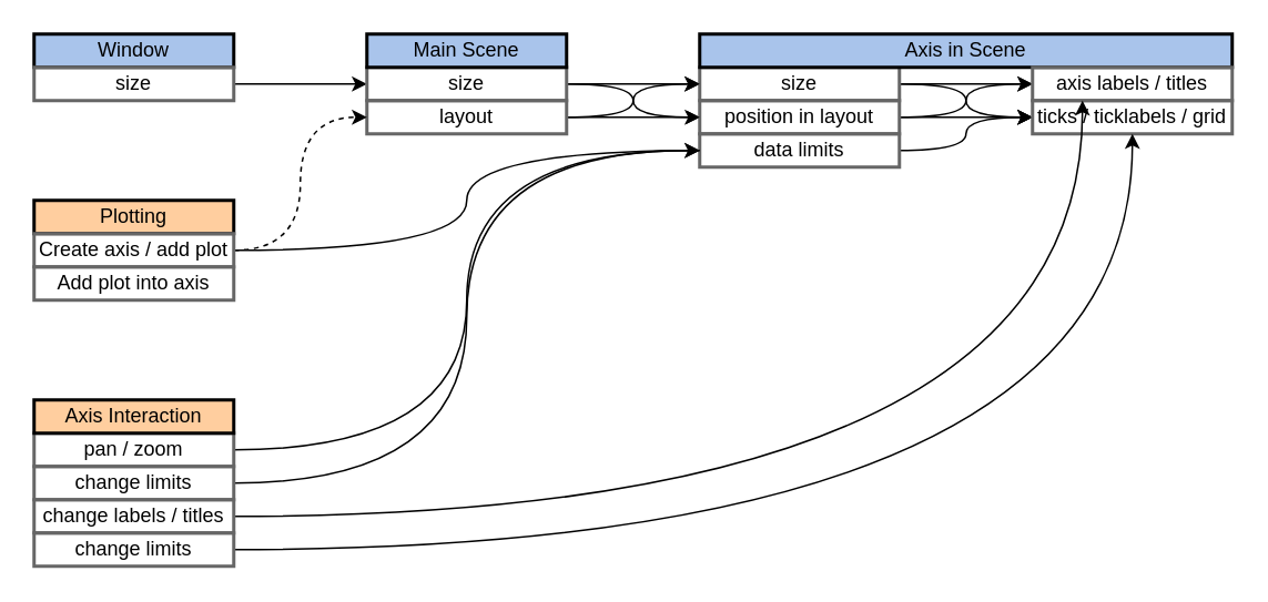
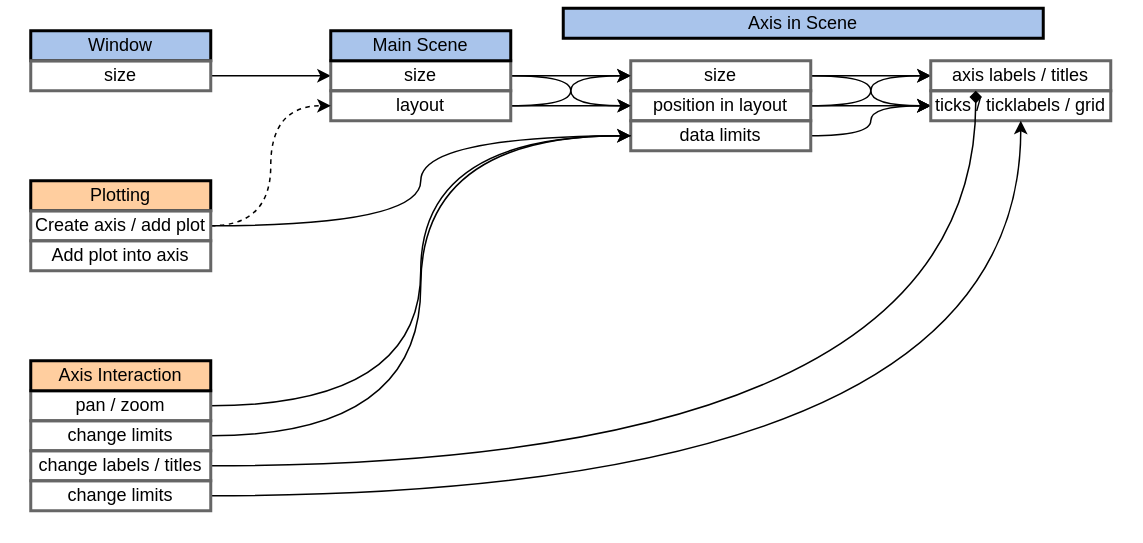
  <mxCell id="0" />
  <mxCell id="1" parent="0" />
  <mxCell id="2" value="Window" style="text;html=1;strokeColor=#000000;fillColor=#A9C4EB;align=center;verticalAlign=middle;whiteSpace=wrap;rounded=0;strokeWidth=2;" parent="1" vertex="1"><mxGeometry x="20" y="20" width="120" height="20" as="geometry" /></mxCell>
  <mxCell id="3" style="edgeStyle=orthogonalEdgeStyle;rounded=0;orthogonalLoop=1;jettySize=auto;html=1;exitX=1;exitY=0.5;exitDx=0;exitDy=0;entryX=0;entryY=0.5;entryDx=0;entryDy=0;curved=1;" parent="1" source="4" target="7" edge="1"><mxGeometry relative="1" as="geometry"><mxPoint x="210" y="50" as="targetPoint" /></mxGeometry></mxCell>
  <mxCell id="4" value="size" style="text;html=1;strokeColor=#666666;fillColor=none;align=center;verticalAlign=middle;whiteSpace=wrap;rounded=0;strokeWidth=2;" parent="1" vertex="1"><mxGeometry x="20" y="40" width="120" height="20" as="geometry" /></mxCell>
  <mxCell id="5" style="edgeStyle=orthogonalEdgeStyle;rounded=0;orthogonalLoop=1;jettySize=auto;html=1;exitX=1;exitY=0.5;exitDx=0;exitDy=0;entryX=0;entryY=0.5;entryDx=0;entryDy=0;curved=1;" edge="1" parent="1" source="7" target="11"><mxGeometry relative="1" as="geometry" /></mxCell>
  <mxCell id="6" style="edgeStyle=orthogonalEdgeStyle;rounded=0;orthogonalLoop=1;jettySize=auto;html=1;exitX=1;exitY=0.5;exitDx=0;exitDy=0;entryX=0;entryY=0.5;entryDx=0;entryDy=0;curved=1;" edge="1" parent="1" source="7" target="17"><mxGeometry relative="1" as="geometry" /></mxCell>
  <mxCell id="7" value="size" style="text;html=1;strokeColor=#666666;fillColor=none;align=center;verticalAlign=middle;whiteSpace=wrap;rounded=0;strokeWidth=2;" parent="1" vertex="1"><mxGeometry x="220" y="40" width="120" height="20" as="geometry" /></mxCell>
  <mxCell id="8" value="Main Scene" style="text;html=1;strokeColor=#000000;fillColor=#A9C4EB;align=center;verticalAlign=middle;whiteSpace=wrap;rounded=0;strokeWidth=2;" parent="1" vertex="1"><mxGeometry x="220" y="20" width="120" height="20" as="geometry" /></mxCell>
  <mxCell id="9" style="edgeStyle=orthogonalEdgeStyle;curved=1;orthogonalLoop=1;jettySize=auto;html=1;exitX=1;exitY=0.5;exitDx=0;exitDy=0;entryX=0;entryY=0.5;entryDx=0;entryDy=0;" edge="1" parent="1" source="11" target="26"><mxGeometry relative="1" as="geometry"><mxPoint x="580" y="85" as="targetPoint" /></mxGeometry></mxCell>
  <mxCell id="10" style="edgeStyle=orthogonalEdgeStyle;curved=1;orthogonalLoop=1;jettySize=auto;html=1;exitX=1;exitY=0.5;exitDx=0;exitDy=0;entryX=0;entryY=0.5;entryDx=0;entryDy=0;" edge="1" parent="1" source="11" target="32"><mxGeometry relative="1" as="geometry" /></mxCell>
  <mxCell id="11" value="size" style="text;html=1;strokeColor=#666666;fillColor=none;align=center;verticalAlign=middle;whiteSpace=wrap;rounded=0;strokeWidth=2;" vertex="1" parent="1"><mxGeometry x="420" y="40" width="120" height="20" as="geometry" /></mxCell>
- <mxCell id="12" value="Axis in Scene" style="text;html=1;strokeColor=#000000;fillColor=#A9C4EB;align=center;verticalAlign=middle;whiteSpace=wrap;rounded=0;strokeWidth=2;" vertex="1" parent="1"><mxGeometry x="420" y="20" width="320" height="20" as="geometry" /></mxCell>
+ <mxCell id="12" value="Axis in Scene" style="text;html=1;strokeColor=#000000;fillColor=#A9C4EB;align=center;verticalAlign=middle;whiteSpace=wrap;rounded=0;strokeWidth=2;" vertex="1" parent="1"><mxGeometry x="375" y="5" width="320" height="20" as="geometry" /></mxCell>
  <mxCell id="13" style="edgeStyle=orthogonalEdgeStyle;curved=1;rounded=0;orthogonalLoop=1;jettySize=auto;html=1;exitX=1;exitY=0.5;exitDx=0;exitDy=0;entryX=0;entryY=0.5;entryDx=0;entryDy=0;" edge="1" parent="1" source="14" target="26"><mxGeometry relative="1" as="geometry" /></mxCell>
  <mxCell id="14" value="data limits" style="text;html=1;strokeColor=#666666;fillColor=none;align=center;verticalAlign=middle;whiteSpace=wrap;rounded=0;strokeWidth=2;" vertex="1" parent="1"><mxGeometry x="420" y="80" width="120" height="20" as="geometry" /></mxCell>
  <mxCell id="15" style="edgeStyle=orthogonalEdgeStyle;curved=1;orthogonalLoop=1;jettySize=auto;html=1;exitX=1;exitY=0.5;exitDx=0;exitDy=0;entryX=0;entryY=0.5;entryDx=0;entryDy=0;" edge="1" parent="1" source="17" target="26"><mxGeometry relative="1" as="geometry" /></mxCell>
  <mxCell id="16" style="edgeStyle=orthogonalEdgeStyle;orthogonalLoop=1;jettySize=auto;html=1;exitX=1;exitY=0.5;exitDx=0;exitDy=0;entryX=0;entryY=0.5;entryDx=0;entryDy=0;curved=1;" edge="1" parent="1" source="17" target="32"><mxGeometry relative="1" as="geometry" /></mxCell>
  <mxCell id="17" value="position in layout" style="text;html=1;strokeColor=#666666;fillColor=none;align=center;verticalAlign=middle;whiteSpace=wrap;rounded=0;strokeWidth=2;" vertex="1" parent="1"><mxGeometry x="420" y="60" width="120" height="20" as="geometry" /></mxCell>
  <mxCell id="18" style="edgeStyle=orthogonalEdgeStyle;rounded=0;orthogonalLoop=1;jettySize=auto;html=1;exitX=1;exitY=0.5;exitDx=0;exitDy=0;entryX=0;entryY=0.5;entryDx=0;entryDy=0;curved=1;endArrow=open;" edge="1" parent="1" source="20" target="17"><mxGeometry relative="1" as="geometry" /></mxCell>
  <mxCell id="19" style="edgeStyle=orthogonalEdgeStyle;curved=1;orthogonalLoop=1;jettySize=auto;html=1;exitX=1;exitY=0.5;exitDx=0;exitDy=0;entryX=0;entryY=0.5;entryDx=0;entryDy=0;" edge="1" parent="1" source="20" target="11"><mxGeometry relative="1" as="geometry" /></mxCell>
  <mxCell id="20" value="layout" style="text;html=1;strokeColor=#666666;fillColor=none;align=center;verticalAlign=middle;whiteSpace=wrap;rounded=0;strokeWidth=2;" vertex="1" parent="1"><mxGeometry x="220" y="60" width="120" height="20" as="geometry" /></mxCell>
  <mxCell id="21" style="edgeStyle=orthogonalEdgeStyle;curved=1;rounded=0;orthogonalLoop=1;jettySize=auto;html=1;exitX=1;exitY=0.5;exitDx=0;exitDy=0;entryX=0;entryY=0.5;entryDx=0;entryDy=0;" edge="1" parent="1" source="22" target="14"><mxGeometry relative="1" as="geometry" /></mxCell>
  <mxCell id="22" value="pan / zoom" style="text;html=1;strokeColor=#666666;fillColor=none;align=center;verticalAlign=middle;whiteSpace=wrap;rounded=0;strokeWidth=2;" vertex="1" parent="1"><mxGeometry x="20" y="260" width="120" height="20" as="geometry" /></mxCell>
  <mxCell id="23" value="Axis Interaction" style="text;html=1;strokeColor=#000000;fillColor=#FFCE9F;align=center;verticalAlign=middle;whiteSpace=wrap;rounded=0;strokeWidth=2;" vertex="1" parent="1"><mxGeometry x="20" y="240" width="120" height="20" as="geometry" /></mxCell>
  <mxCell id="24" value="Add plot into axis" style="text;html=1;strokeColor=#666666;fillColor=none;align=center;verticalAlign=middle;whiteSpace=wrap;rounded=0;strokeWidth=2;" vertex="1" parent="1"><mxGeometry x="20" y="160" width="120" height="20" as="geometry" /></mxCell>
  <mxCell id="25" value="Plotting" style="text;html=1;strokeColor=#000000;fillColor=#FFCE9F;align=center;verticalAlign=middle;whiteSpace=wrap;rounded=0;strokeWidth=2;" vertex="1" parent="1"><mxGeometry x="20" y="120" width="120" height="20" as="geometry" /></mxCell>
  <mxCell id="26" value="ticks / ticklabels / grid" style="text;html=1;strokeColor=#666666;fillColor=none;align=center;verticalAlign=middle;whiteSpace=wrap;rounded=0;strokeWidth=2;" vertex="1" parent="1"><mxGeometry x="620" y="60" width="120" height="20" as="geometry" /></mxCell>
  <mxCell id="27" style="edgeStyle=orthogonalEdgeStyle;orthogonalLoop=1;jettySize=auto;html=1;exitX=1;exitY=0.5;exitDx=0;exitDy=0;entryX=0;entryY=0.5;entryDx=0;entryDy=0;curved=1;" edge="1" parent="1" source="28" target="14"><mxGeometry relative="1" as="geometry" /></mxCell>
  <mxCell id="28" value="change limits" style="text;html=1;strokeColor=#666666;fillColor=none;align=center;verticalAlign=middle;whiteSpace=wrap;rounded=0;strokeWidth=2;" vertex="1" parent="1"><mxGeometry x="20" y="280" width="120" height="20" as="geometry" /></mxCell>
  <mxCell id="29" style="edgeStyle=orthogonalEdgeStyle;curved=1;orthogonalLoop=1;jettySize=auto;html=1;exitX=1;exitY=0.5;exitDx=0;exitDy=0;entryX=0;entryY=0.5;entryDx=0;entryDy=0;dashed=1;" edge="1" parent="1" source="31" target="20"><mxGeometry relative="1" as="geometry" /></mxCell>
  <mxCell id="30" style="edgeStyle=orthogonalEdgeStyle;curved=1;orthogonalLoop=1;jettySize=auto;html=1;exitX=1;exitY=0.5;exitDx=0;exitDy=0;entryX=0;entryY=0.5;entryDx=0;entryDy=0;endArrow=none;" edge="1" parent="1" source="31" target="14"><mxGeometry relative="1" as="geometry" /></mxCell>
  <mxCell id="31" value="Create axis / add plot" style="text;html=1;strokeColor=#666666;fillColor=none;align=center;verticalAlign=middle;whiteSpace=wrap;rounded=0;strokeWidth=2;" vertex="1" parent="1"><mxGeometry x="20" y="140" width="120" height="20" as="geometry" /></mxCell>
  <mxCell id="32" value="axis labels / titles" style="text;html=1;strokeColor=#666666;fillColor=none;align=center;verticalAlign=middle;whiteSpace=wrap;rounded=0;strokeWidth=2;" vertex="1" parent="1"><mxGeometry x="620" y="40" width="120" height="20" as="geometry" /></mxCell>
- <mxCell id="33" style="edgeStyle=orthogonalEdgeStyle;curved=1;orthogonalLoop=1;jettySize=auto;html=1;exitX=1;exitY=0.5;exitDx=0;exitDy=0;entryX=0.25;entryY=1;entryDx=0;entryDy=0;" edge="1" parent="1" source="34" target="32"><mxGeometry relative="1" as="geometry" /></mxCell>
+ <mxCell id="33" style="edgeStyle=orthogonalEdgeStyle;curved=1;orthogonalLoop=1;jettySize=auto;html=1;exitX=1;exitY=0.5;exitDx=0;exitDy=0;entryX=0.25;entryY=1;entryDx=0;entryDy=0;endArrow=diamond;" edge="1" parent="1" source="34" target="32"><mxGeometry relative="1" as="geometry" /></mxCell>
  <mxCell id="34" value="change labels / titles" style="text;html=1;strokeColor=#666666;fillColor=none;align=center;verticalAlign=middle;whiteSpace=wrap;rounded=0;strokeWidth=2;" vertex="1" parent="1"><mxGeometry x="20" y="300" width="120" height="20" as="geometry" /></mxCell>
  <mxCell id="35" style="edgeStyle=orthogonalEdgeStyle;curved=1;orthogonalLoop=1;jettySize=auto;html=1;exitX=1;exitY=0.5;exitDx=0;exitDy=0;" edge="1" parent="1" source="36" target="26"><mxGeometry relative="1" as="geometry" /></mxCell>
  <mxCell id="36" value="change limits" style="text;html=1;strokeColor=#666666;fillColor=none;align=center;verticalAlign=middle;whiteSpace=wrap;rounded=0;strokeWidth=2;" vertex="1" parent="1"><mxGeometry x="20" y="320" width="120" height="20" as="geometry" /></mxCell>
